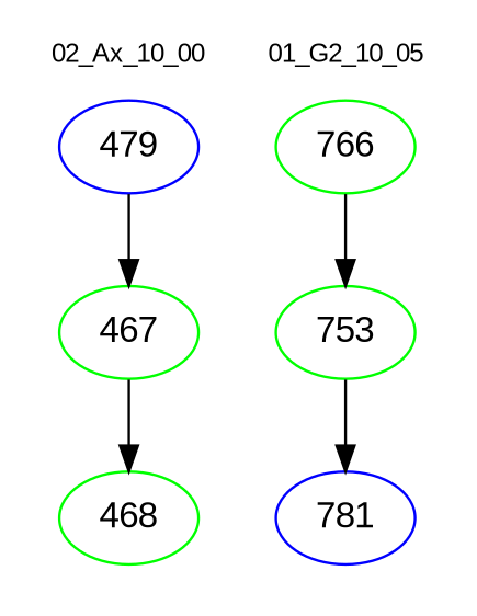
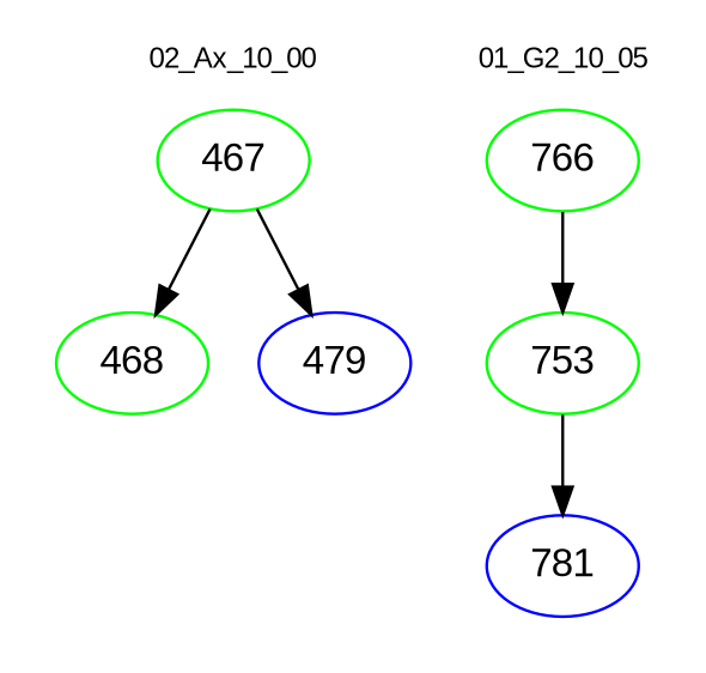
  digraph {
    fontname="Liberation Sans"
    node [color=green fontname="Liberation Sans"]
    edge [color=black fontname="Liberation Sans"]
    n1 [label=468]
    n2 [label=467]
    n3 [color=blue label=479]
    n4 [label=766]
    n5 [label=753]
    n6 [color=blue label=781]
    subgraph cluster_1 {
      color=white
      fontsize=10
      label="02_Ax_10_00"
      n1
      n2
      n3
    }
    subgraph cluster_2 {
      color=white
      fontsize=10
      label="01_G2_10_05"
      n4
      n5
      n6
    }
    n2 -> n1
-   n3 -> n2
+   n2 -> n3
    n4 -> n5
    n5 -> n6
  }
